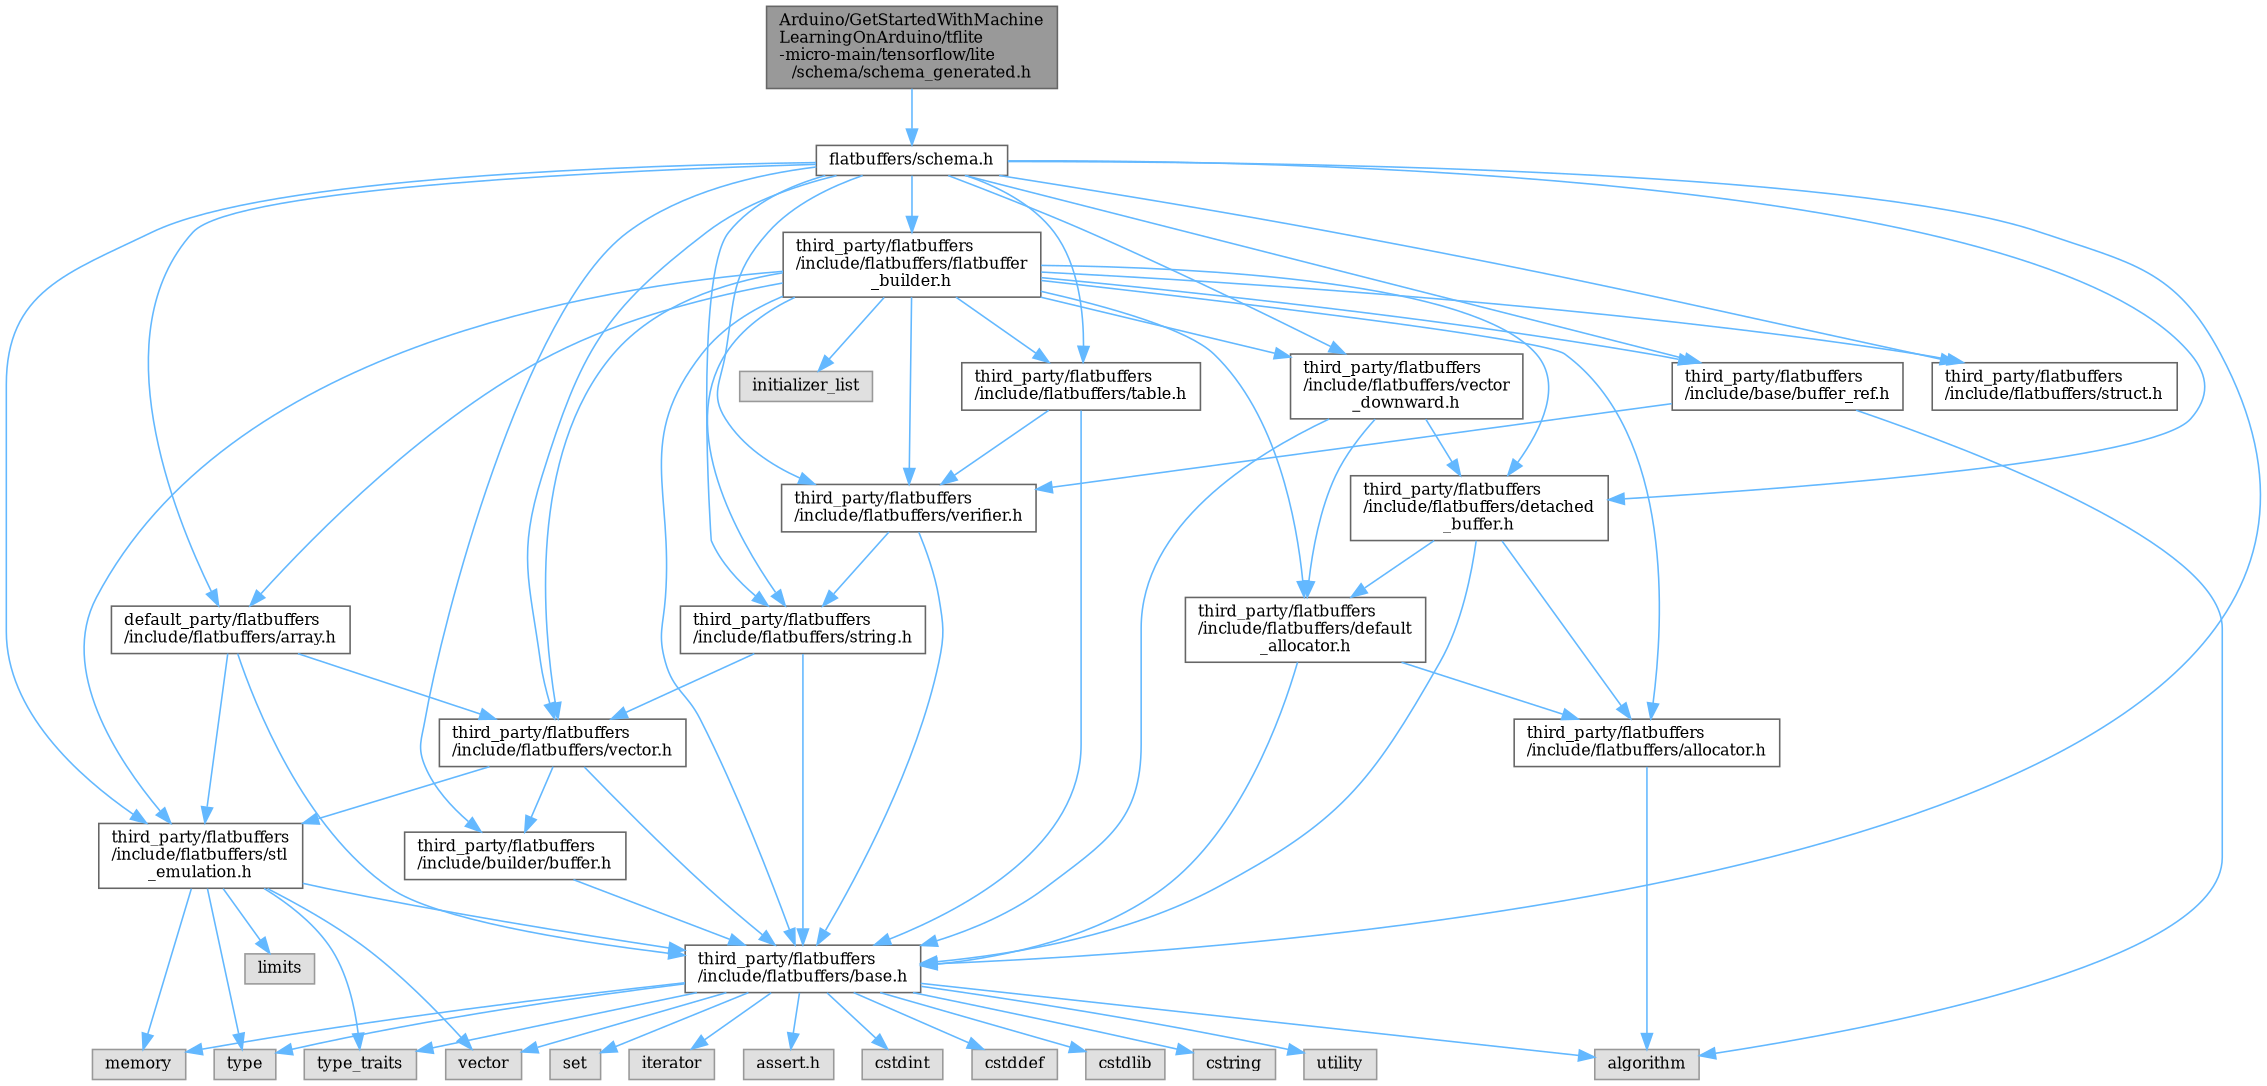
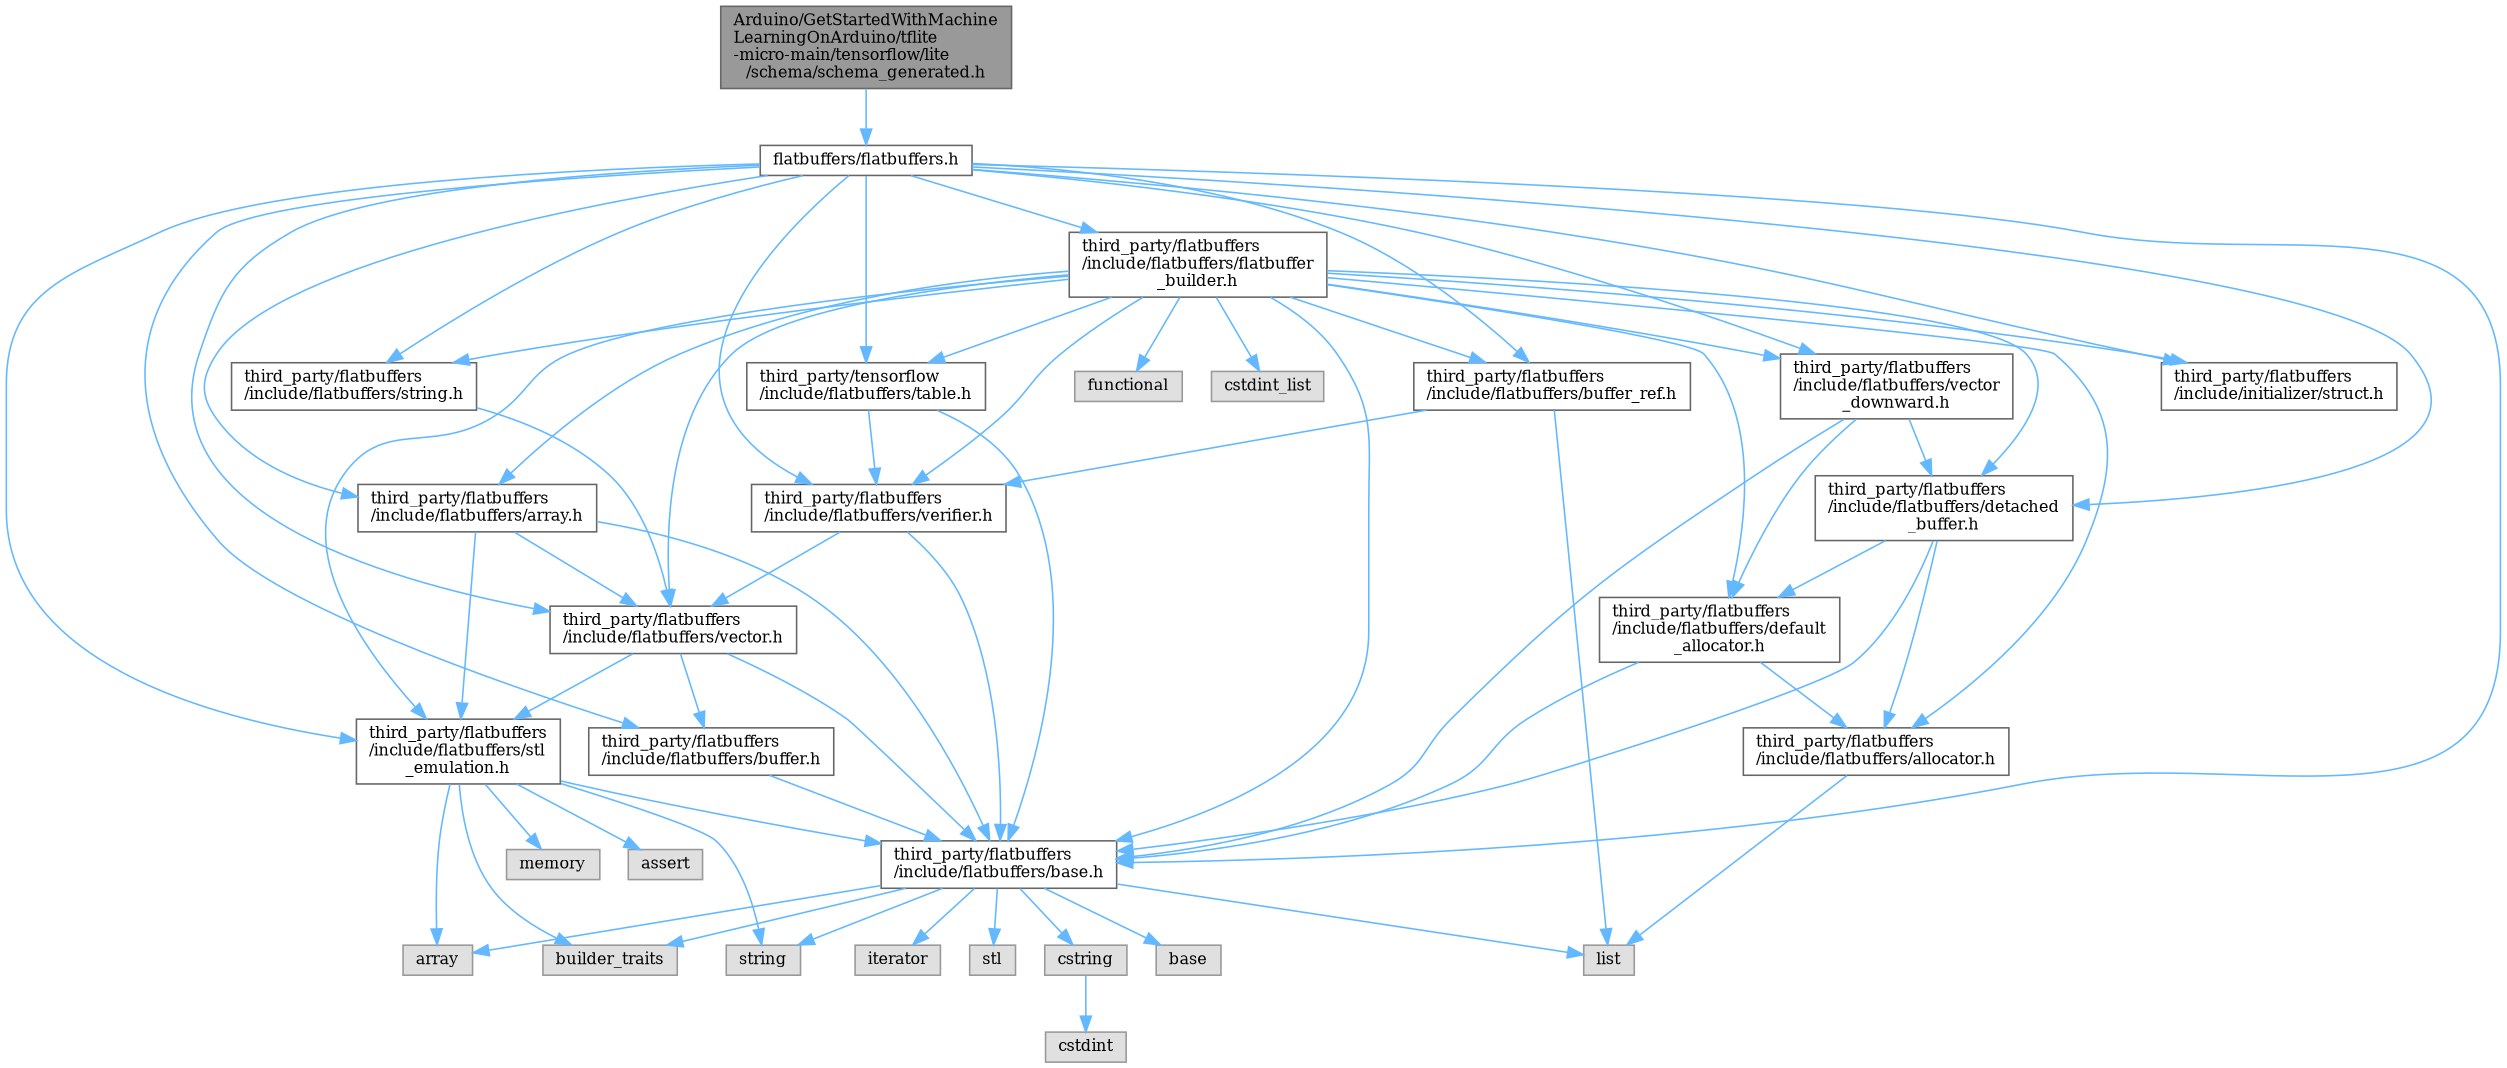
  digraph {
    fontname="DejaVu Serif"
    node [color=grey40 fillcolor=white fontname="DejaVu Serif" fontsize=10 shape=box style=filled]
    edge [color=steelblue1 fontname="DejaVu Serif" fontsize=10 labelfontname=Helvetica labelfontsize=10 style=solid]
    n1 [color=gray40 fillcolor=grey60 fontcolor=black height=0.2 label="Arduino/GetStartedWithMachine\lLearningOnArduino/tflite\l-micro-main/tensorflow/lite\l/schema/schema_generated.h" width=0.4]
-   n2 [height=0.2 label="flatbuffers/schema.h" width=0.4]
-   n3 [height=0.2 label="default_party/flatbuffers\l/include/flatbuffers/array.h" width=0.4]
+   n2 [height=0.2 label="flatbuffers/flatbuffers.h" width=0.4]
+   n3 [height=0.2 label="third_party/flatbuffers\l/include/flatbuffers/array.h" width=0.4]
    n4 [height=0.2 label="third_party/flatbuffers\l/include/flatbuffers/base.h" width=0.4]
    n5 [height=0.2 label="third_party/flatbuffers\l/include/flatbuffers/stl\l_emulation.h" width=0.4]
    n6 [height=0.2 label="third_party/flatbuffers\l/include/flatbuffers/vector.h" width=0.4]
-   n7 [height=0.2 label="third_party/flatbuffers\l/include/builder/buffer.h" width=0.4]
-   n8 [height=0.2 label="third_party/flatbuffers\l/include/base/buffer_ref.h" width=0.4]
+   n7 [height=0.2 label="third_party/flatbuffers\l/include/flatbuffers/buffer.h" width=0.4]
+   n8 [height=0.2 label="third_party/flatbuffers\l/include/flatbuffers/buffer_ref.h" width=0.4]
    n9 [height=0.2 label="third_party/flatbuffers\l/include/flatbuffers/verifier.h" width=0.4]
    n10 [height=0.2 label="third_party/flatbuffers\l/include/flatbuffers/detached\l_buffer.h" width=0.4]
    n11 [height=0.2 label="third_party/flatbuffers\l/include/flatbuffers/flatbuffer\l_builder.h" width=0.4]
    n12 [height=0.2 label="third_party/flatbuffers\l/include/flatbuffers/string.h" width=0.4]
-   n13 [height=0.2 label="third_party/flatbuffers\l/include/flatbuffers/struct.h" width=0.4]
-   n14 [height=0.2 label="third_party/flatbuffers\l/include/flatbuffers/table.h" width=0.4]
+   n13 [height=0.2 label="third_party/flatbuffers\l/include/initializer/struct.h" width=0.4]
+   n14 [height=0.2 label="third_party/tensorflow\l/include/flatbuffers/table.h" width=0.4]
    n15 [height=0.2 label="third_party/flatbuffers\l/include/flatbuffers/vector\l_downward.h" width=0.4]
-   n16 [color=grey60 fillcolor="#E0E0E0" height=0.2 label="assert.h" width=0.4]
    n17 [color=grey60 fillcolor="#E0E0E0" height=0.2 label=cstdint width=0.4]
-   n18 [color=grey60 fillcolor="#E0E0E0" height=0.2 label=cstddef width=0.4]
-   n19 [color=grey60 fillcolor="#E0E0E0" height=0.2 label=cstdlib width=0.4]
+   n18 [color=grey60 fillcolor="#E0E0E0" height=0.2 label=stl width=0.4]
    n20 [color=grey60 fillcolor="#E0E0E0" height=0.2 label=cstring width=0.4]
-   n21 [color=grey60 fillcolor="#E0E0E0" height=0.2 label=utility width=0.4]
-   n22 [color=grey60 fillcolor="#E0E0E0" height=0.2 label=type width=0.4]
-   n23 [color=grey60 fillcolor="#E0E0E0" height=0.2 label=type_traits width=0.4]
-   n24 [color=grey60 fillcolor="#E0E0E0" height=0.2 label=vector width=0.4]
-   n25 [color=grey60 fillcolor="#E0E0E0" height=0.2 label=set width=0.4]
-   n26 [color=grey60 fillcolor="#E0E0E0" height=0.2 label=algorithm width=0.4]
+   n22 [color=grey60 fillcolor="#E0E0E0" height=0.2 label=string width=0.4]
+   n23 [color=grey60 fillcolor="#E0E0E0" height=0.2 label=builder_traits width=0.4]
+   n24 [color=grey60 fillcolor="#E0E0E0" height=0.2 label=array width=0.4]
+   n25 [color=grey60 fillcolor="#E0E0E0" height=0.2 label=base width=0.4]
+   n26 [color=grey60 fillcolor="#E0E0E0" height=0.2 label=list width=0.4]
    n27 [color=grey60 fillcolor="#E0E0E0" height=0.2 label=iterator width=0.4]
    n28 [color=grey60 fillcolor="#E0E0E0" height=0.2 label=memory width=0.4]
-   n29 [color=grey60 fillcolor="#E0E0E0" height=0.2 label=limits width=0.4]
+   n29 [color=grey60 fillcolor="#E0E0E0" height=0.2 label=assert width=0.4]
    n30 [height=0.2 label="third_party/flatbuffers\l/include/flatbuffers/allocator.h" width=0.4]
    n31 [height=0.2 label="third_party/flatbuffers\l/include/flatbuffers/default\l_allocator.h" width=0.4]
-   n33 [color=grey60 fillcolor="#E0E0E0" height=0.2 label=initializer_list width=0.4]
+   n32 [color=grey60 fillcolor="#E0E0E0" height=0.2 label=functional width=0.4]
+   n33 [color=grey60 fillcolor="#E0E0E0" height=0.2 label=cstdint_list width=0.4]
    n1 -> n2
    n2 -> n3
    n2 -> n4
    n2 -> n5
    n2 -> n6
    n2 -> n7
    n2 -> n8
    n2 -> n9
    n2 -> n10
    n2 -> n11
    n2 -> n12
    n2 -> n13
    n2 -> n14
    n2 -> n15
    n3 -> n4
    n3 -> n5
    n3 -> n6
-   n4 -> n16
-   n4 -> n17
+   n20 -> n17
    n4 -> n18
-   n4 -> n19
    n4 -> n20
-   n4 -> n21
    n4 -> n22
    n4 -> n23
    n4 -> n24
    n4 -> n25
    n4 -> n26
    n4 -> n27
-   n4 -> n28
    n5 -> n4
    n5 -> n22
    n5 -> n23
    n5 -> n24
    n5 -> n28
    n5 -> n29
    n6 -> n4
    n6 -> n5
    n6 -> n7
    n7 -> n4
    n8 -> n9
    n8 -> n26
    n9 -> n4
-   n9 -> n12
+   n9 -> n6
    n10 -> n4
    n10 -> n30
    n10 -> n31
    n11 -> n3
    n11 -> n4
    n11 -> n5
    n11 -> n6
    n11 -> n8
    n11 -> n9
    n11 -> n10
    n11 -> n12
    n11 -> n13
    n11 -> n14
    n11 -> n15
    n11 -> n30
    n11 -> n31
+   n11 -> n32
    n11 -> n33
-   n12 -> n4
    n12 -> n6
    n14 -> n4
    n14 -> n9
    n15 -> n4
    n15 -> n10
    n15 -> n31
    n30 -> n26
    n31 -> n4
    n31 -> n30
  }
